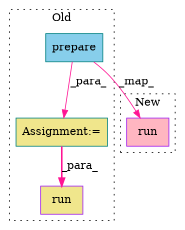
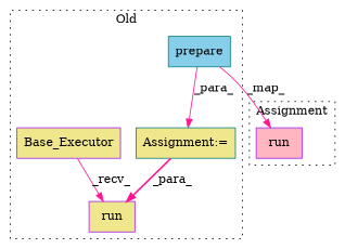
  digraph {
    node [a=32 color=purple fillcolor=khaki shape=box style=filled]
    edge [color=deeppink style=solid]
    n1 [color=teal fillcolor=skyblue l=9 label=prepare s=2921]
    n2 [l="4,1" label=run s="2981,2988"]
+   n3 [l="14,1" label=Base_Executor s="2936,2979"]
    n4 [a=7 color=teal l=1 label="Assignment:=" s=2875]
    n5 [fillcolor=lightpink l=5 label=run s=2904]
    subgraph cluster_1 {
      label=Old
      style=dotted
      n1
      n2
+     n3
      n4
    }
    subgraph cluster_2 {
-     label=New
+     label=Assignment
      style=dotted
      n5
    }
    n1 -> n4 [label=_para_]
    n1 -> n5 [label=_map_]
+   n3 -> n2 [label=_recv_]
    n4 -> n2 [label=_para_ style=bold]
  }
